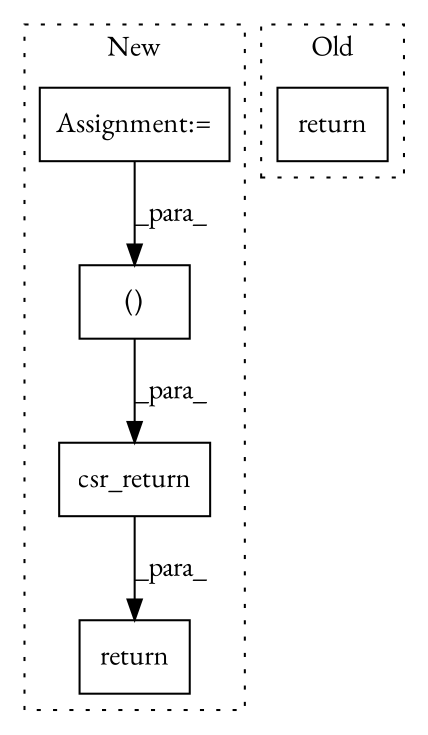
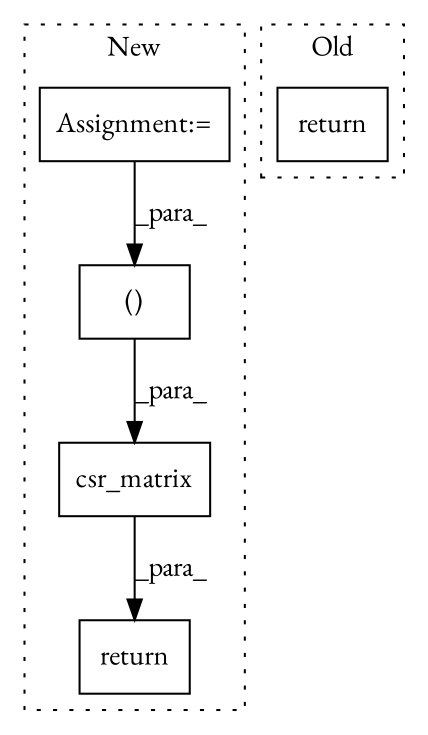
  digraph {
    fontname="EB Garamond"
    node [a=41 l=7 shape=box fontname="EB Garamond"]
    edge [fontname="EB Garamond"]
-   n1 [a=32 l="16,1" label=csr_return s="5900,5999"]
+   n1 [a=32 l="16,1" label=csr_matrix s="5900,5999"]
    n2 [label=return s=5893]
    n3 [a=106 l=15 label="()" s=5966]
    n4 [a=7 l=1 label="Assignment:=" s=5571]
    n5 [label=return s=10243]
    subgraph cluster_1 {
      label=New
      style=dotted
      n1
      n2
      n3
      n4
    }
    subgraph cluster_2 {
      label=Old
      style=dotted
      n5
    }
    n1 -> n2 [label=_para_]
    n3 -> n1 [label=_para_]
    n4 -> n3 [label=_para_]
  }
